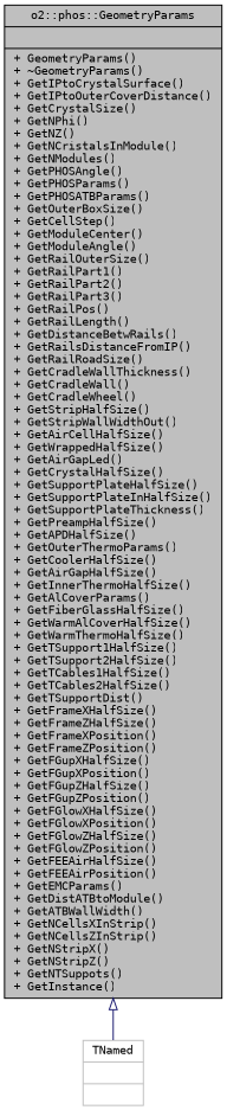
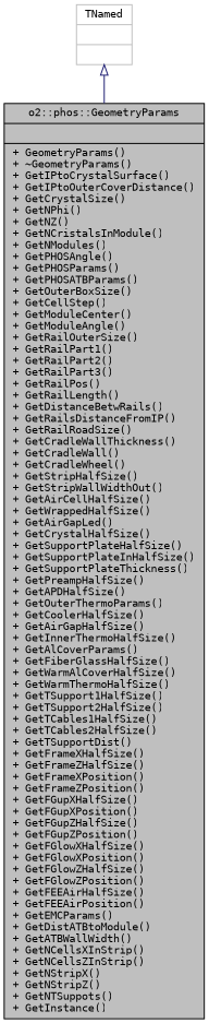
  digraph {
    fontname="DejaVu Sans Mono"
    node [fontname="DejaVu Sans Mono" fontsize=10 shape=record]
    n1 [color=black fillcolor=grey75 fontcolor=black height=0.2 label="{o2::phos::GeometryParams\n||+ GeometryParams()\l+ ~GeometryParams()\l+ GetIPtoCrystalSurface()\l+ GetIPtoOuterCoverDistance()\l+ GetCrystalSize()\l+ GetNPhi()\l+ GetNZ()\l+ GetNCristalsInModule()\l+ GetNModules()\l+ GetPHOSAngle()\l+ GetPHOSParams()\l+ GetPHOSATBParams()\l+ GetOuterBoxSize()\l+ GetCellStep()\l+ GetModuleCenter()\l+ GetModuleAngle()\l+ GetRailOuterSize()\l+ GetRailPart1()\l+ GetRailPart2()\l+ GetRailPart3()\l+ GetRailPos()\l+ GetRailLength()\l+ GetDistanceBetwRails()\l+ GetRailsDistanceFromIP()\l+ GetRailRoadSize()\l+ GetCradleWallThickness()\l+ GetCradleWall()\l+ GetCradleWheel()\l+ GetStripHalfSize()\l+ GetStripWallWidthOut()\l+ GetAirCellHalfSize()\l+ GetWrappedHalfSize()\l+ GetAirGapLed()\l+ GetCrystalHalfSize()\l+ GetSupportPlateHalfSize()\l+ GetSupportPlateInHalfSize()\l+ GetSupportPlateThickness()\l+ GetPreampHalfSize()\l+ GetAPDHalfSize()\l+ GetOuterThermoParams()\l+ GetCoolerHalfSize()\l+ GetAirGapHalfSize()\l+ GetInnerThermoHalfSize()\l+ GetAlCoverParams()\l+ GetFiberGlassHalfSize()\l+ GetWarmAlCoverHalfSize()\l+ GetWarmThermoHalfSize()\l+ GetTSupport1HalfSize()\l+ GetTSupport2HalfSize()\l+ GetTCables1HalfSize()\l+ GetTCables2HalfSize()\l+ GetTSupportDist()\l+ GetFrameXHalfSize()\l+ GetFrameZHalfSize()\l+ GetFrameXPosition()\l+ GetFrameZPosition()\l+ GetFGupXHalfSize()\l+ GetFGupXPosition()\l+ GetFGupZHalfSize()\l+ GetFGupZPosition()\l+ GetFGlowXHalfSize()\l+ GetFGlowXPosition()\l+ GetFGlowZHalfSize()\l+ GetFGlowZPosition()\l+ GetFEEAirHalfSize()\l+ GetFEEAirPosition()\l+ GetEMCParams()\l+ GetDistATBtoModule()\l+ GetATBWallWidth()\l+ GetNCellsXInStrip()\l+ GetNCellsZInStrip()\l+ GetNStripX()\l+ GetNStripZ()\l+ GetNTSuppots()\l+ GetInstance()\l}" style=filled width=0.4]
    n2 [color=grey75 height=0.2 label="{TNamed\n||}" width=0.4]
-   n1 -> n2 [arrowtail=onormal color=midnightblue dir=back fontname="DejaVu Sans Mono" fontsize=10 labelfontname=Helvetica labelfontsize=10 style=solid]
+   n2 -> n1 [arrowtail=onormal color=midnightblue dir=back fontname="DejaVu Sans Mono" fontsize=10 labelfontname=Helvetica labelfontsize=10 style=solid]
  }
